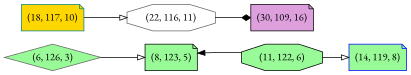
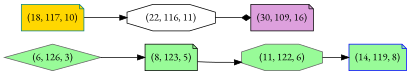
  digraph {
    fontname="EB Garamond"
    rankdir=LR
    node [color=black fillcolor=palegreen fontname="EB Garamond" shape=note style=filled]
    edge [arrowhead=onormal fontname="EB Garamond"]
    "(6, 126, 3)" [color=gray40 shape=diamond]
    "(8, 123, 5)"
-   "(11, 122, 6)" [shape=octagon]
+   "(11, 122, 6)" [color=gray40 shape=octagon]
    "(14, 119, 8)" [color=blue]
    "(18, 117, 10)" [color=teal fillcolor=gold]
-   "(22, 116, 11)" [color=gray40 fillcolor=white shape=octagon]
+   "(22, 116, 11)" [fillcolor=white shape=octagon]
    "(30, 109, 16)" [fillcolor=plum]
-   "(6, 126, 3)" -> "(8, 123, 5)"
-   "(11, 122, 6)" -> "(8, 123, 5)" [arrowhead=normal]
-   "(11, 122, 6)" -> "(14, 119, 8)"
-   "(18, 117, 10)" -> "(22, 116, 11)"
+   "(6, 126, 3)" -> "(8, 123, 5)" [arrowhead=normal]
+   "(8, 123, 5)" -> "(11, 122, 6)" [arrowhead=normal]
+   "(11, 122, 6)" -> "(14, 119, 8)" [arrowhead=normal]
+   "(18, 117, 10)" -> "(22, 116, 11)" [arrowhead=normal]
    "(22, 116, 11)" -> "(30, 109, 16)" [arrowhead=diamond]
  }
